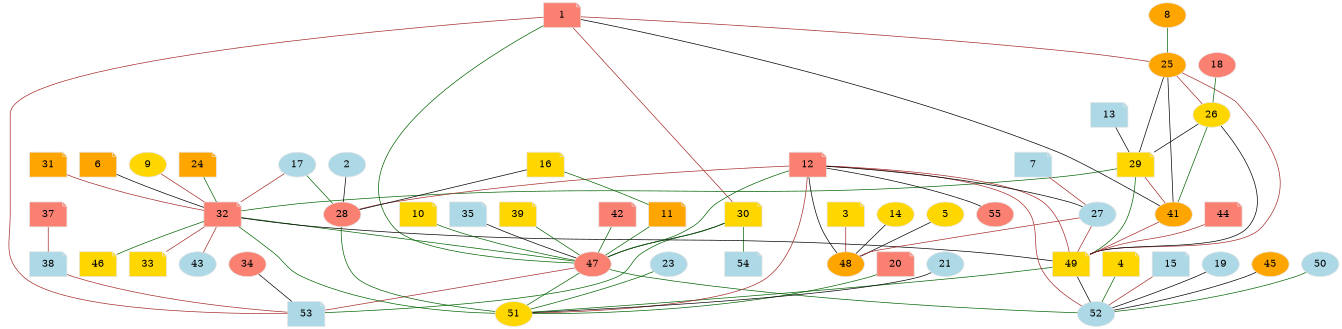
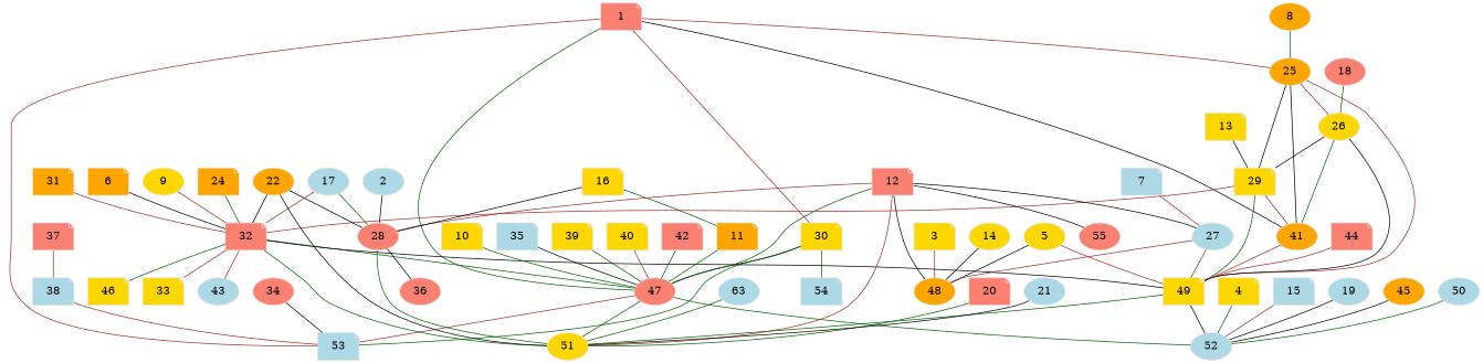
  graph {
    node [color=gray90 fillcolor=gold shape=note style=filled]
    edge [color=darkgreen weight=1.0]
    1 [fillcolor=salmon]
    25 [fillcolor=orange shape=ellipse]
    30
    41 [fillcolor=orange shape=ellipse]
    47 [fillcolor=salmon shape=ellipse]
    53 [fillcolor=lightblue]
    49
    29
    26 [shape=ellipse]
    54 [fillcolor=lightblue]
    52 [fillcolor=lightblue shape=ellipse]
    51 [shape=ellipse]
    2 [fillcolor=lightblue shape=ellipse]
    28 [fillcolor=salmon shape=ellipse]
+   36 [fillcolor=salmon shape=ellipse]
    48 [fillcolor=orange shape=ellipse]
    3
    4
    5 [shape=ellipse]
    6 [fillcolor=orange]
    32 [fillcolor=salmon]
    33
    43 [fillcolor=lightblue shape=ellipse]
    46
    7 [fillcolor=lightblue]
    27 [fillcolor=lightblue shape=ellipse]
    8 [fillcolor=orange shape=ellipse]
    9 [shape=ellipse]
    10
    11 [fillcolor=orange]
    12 [fillcolor=salmon]
    55 [fillcolor=salmon shape=ellipse]
-   13 [fillcolor=lightblue]
+   13
    14 [shape=ellipse]
    15 [fillcolor=lightblue]
    16
    17 [fillcolor=lightblue shape=ellipse]
    18 [fillcolor=salmon shape=ellipse]
    19 [fillcolor=lightblue shape=ellipse]
    20 [fillcolor=salmon]
    21 [fillcolor=lightblue shape=ellipse]
-   23 [fillcolor=lightblue shape=ellipse]
+   22 [fillcolor=orange shape=ellipse]
+   23 [fillcolor=lightblue shape=ellipse label=63]
    24 [fillcolor=orange]
    31 [fillcolor=orange]
    34 [fillcolor=salmon shape=ellipse]
    35 [fillcolor=lightblue]
    37 [fillcolor=salmon]
    38 [fillcolor=lightblue]
    39
+   40
    42 [fillcolor=salmon]
    44 [fillcolor=salmon]
    45 [fillcolor=orange shape=ellipse]
    50 [fillcolor=lightblue shape=ellipse]
    1 -- 25 [color=brown]
    1 -- 30 [color=brown]
    1 -- 41 [color=black]
    1 -- 47 [weight=2.0]
    1 -- 53 [color=brown]
    25 -- 41 [color=black]
    25 -- 49 [color=brown]
    25 -- 29 [color=black]
    25 -- 26 [color=brown]
    30 -- 47 [color=black weight=2.0]
    30 -- 53
    30 -- 54
    41 -- 49 [color=brown]
    47 -- 53 [color=brown weight=2.0]
    47 -- 52
    47 -- 51
    49 -- 52 [color=black]
    49 -- 51
    29 -- 41 [color=brown]
    29 -- 49
-   29 -- 32
+   29 -- 32 [color=brown]
    26 -- 41
    26 -- 49 [color=black]
    26 -- 29 [color=black]
    2 -- 28 [color=black]
    28 -- 51 [weight=2.0]
+   28 -- 36 [color=black]
    3 -- 48 [color=brown]
    4 -- 52
    5 -- 48 [color=black]
    6 -- 32 [color=black]
    32 -- 47
    32 -- 49 [color=black]
    32 -- 51 [weight=2.0]
    32 -- 33 [color=brown]
    32 -- 43 [color=brown]
    32 -- 46
    7 -- 27 [color=brown]
    27 -- 49 [color=brown]
    27 -- 48 [color=brown weight=2.0]
    8 -- 25
    9 -- 32 [color=brown]
    10 -- 47
    11 -- 47
    12 -- 47 [weight=6.0]
-   12 -- 49 [color=brown]
-   12 -- 52 [color=brown weight=3.0]
+   5 -- 49 [color=brown]
    12 -- 51 [color=brown]
    12 -- 28 [color=brown]
    12 -- 48 [color=black weight=2.0]
    12 -- 27 [color=black weight=4.0]
    12 -- 55 [color=black]
    13 -- 29 [color=black]
    14 -- 48 [color=black]
    15 -- 52 [color=brown]
    16 -- 28 [color=black]
    16 -- 11
    17 -- 28
    17 -- 32 [color=brown]
    18 -- 26
    19 -- 52 [color=black]
    20 -- 51
    21 -- 51 [color=black]
+   22 -- 51 [color=black weight=2.0]
+   22 -- 28 [color=black]
+   22 -- 32 [color=black]
    23 -- 51
    24 -- 32
    31 -- 32 [color=brown]
    34 -- 53 [color=black]
    35 -- 47 [color=black]
    37 -- 38 [color=brown]
    38 -- 53 [color=brown]
    39 -- 47
+   40 -- 47 [color=brown]
    42 -- 47
    44 -- 49 [color=brown]
    45 -- 52 [color=black]
    50 -- 52
  }
